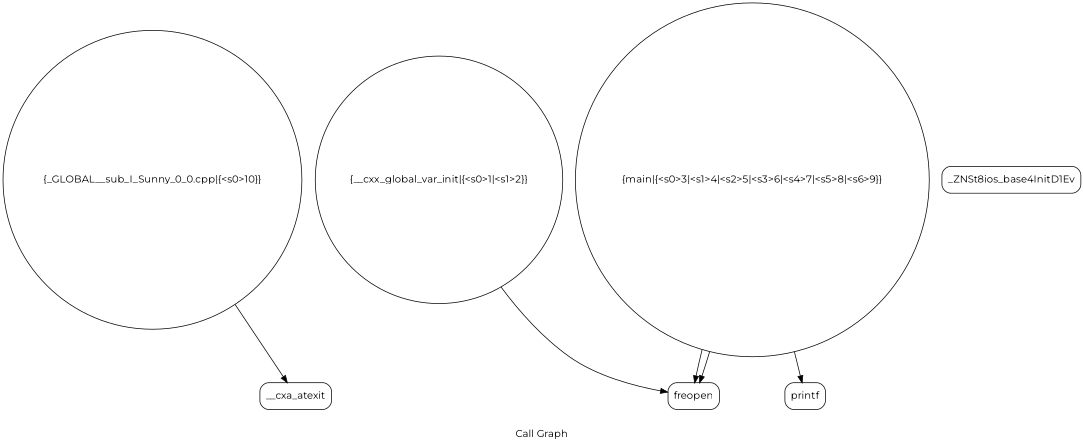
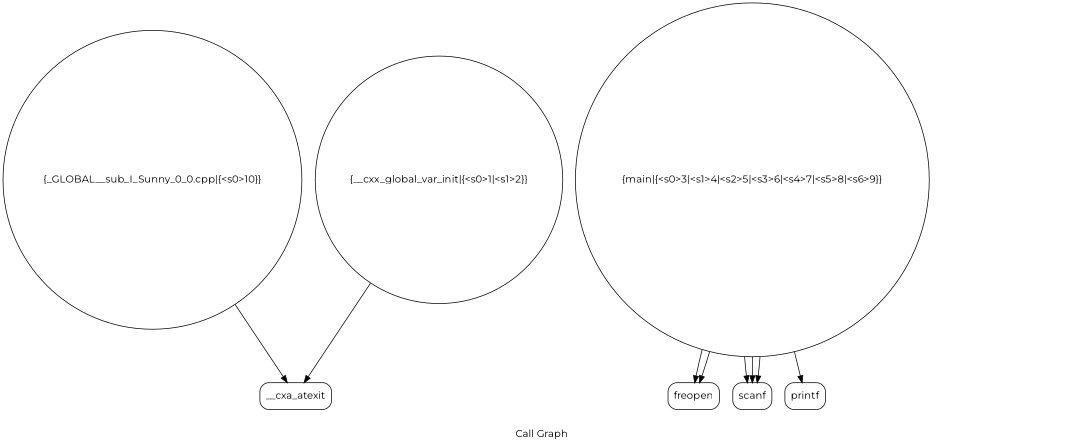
  digraph {
    fontname=Montserrat
    label="Call Graph"
    node [fontname=Montserrat shape=Mrecord]
    edge [color=black fontname=Montserrat tailport=s1]
    n1 [label="{__cxx_global_var_init|{<s0>1|<s1>2}}" shape=circle]
    n2 [label="{__cxa_atexit}"]
-   n3 [label="{_ZNSt8ios_base4InitD1Ev}"]
    n4 [label="{_GLOBAL__sub_I_Sunny_0_0.cpp|{<s0>10}}" shape=circle]
    n5 [label="{main|{<s0>3|<s1>4|<s2>5|<s3>6|<s4>7|<s5>8|<s6>9}}" shape=circle]
    n6 [label="{freopen}"]
+   n7 [label="{scanf}"]
    n8 [label="{printf}"]
-   n1 -> n6
+   n1 -> n2
    n4 -> n2 [tailport=s0]
    n5 -> n6 [tailport=s0]
    n5 -> n6
+   n5 -> n7 [tailport=s2]
+   n5 -> n7 [tailport=s3]
+   n5 -> n7 [tailport=s4]
    n5 -> n8 [tailport=s6]
  }
